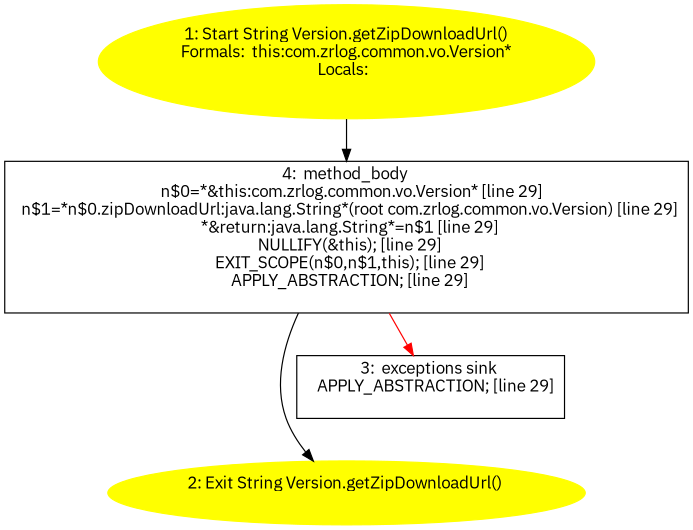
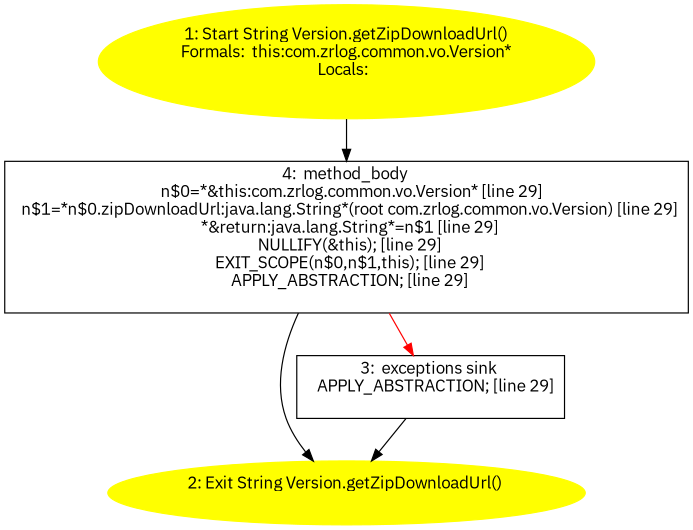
  digraph {
    fontname="IBM Plex Sans"
    node [fontname="IBM Plex Sans"]
    edge [fontname="IBM Plex Sans"]
    n1 [color=yellow label="1: Start String Version.getZipDownloadUrl()\nFormals:  this:com.zrlog.common.vo.Version*\nLocals:  \n  " style=filled]
    n2 [label="4:  method_body \n   n$0=*&this:com.zrlog.common.vo.Version* [line 29]\n  n$1=*n$0.zipDownloadUrl:java.lang.String*(root com.zrlog.common.vo.Version) [line 29]\n  *&return:java.lang.String*=n$1 [line 29]\n  NULLIFY(&this); [line 29]\n  EXIT_SCOPE(n$0,n$1,this); [line 29]\n  APPLY_ABSTRACTION; [line 29]\n " shape=box]
    n3 [color=yellow label="2: Exit String Version.getZipDownloadUrl() \n  " style=filled]
    n4 [label="3:  exceptions sink \n   APPLY_ABSTRACTION; [line 29]\n " shape=box]
    n1 -> n2
    n2 -> n3
    n2 -> n4 [color=red]
+   n4 -> n3
  }
